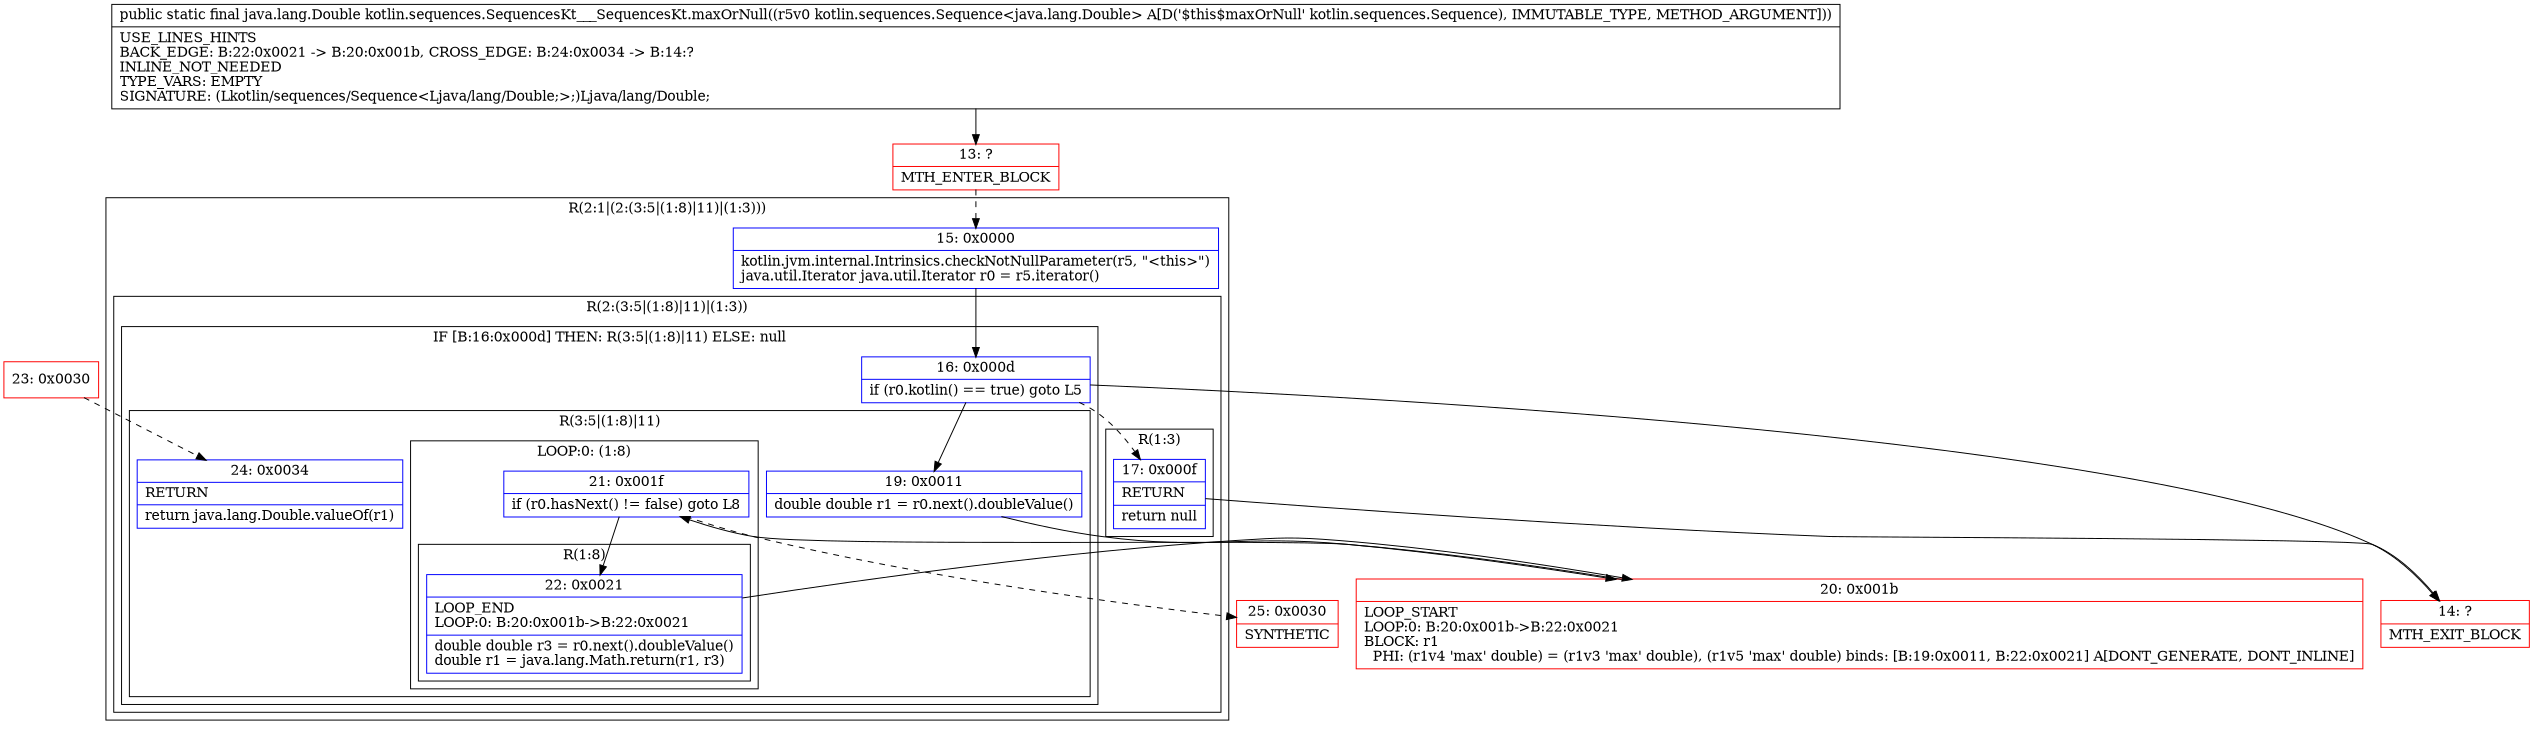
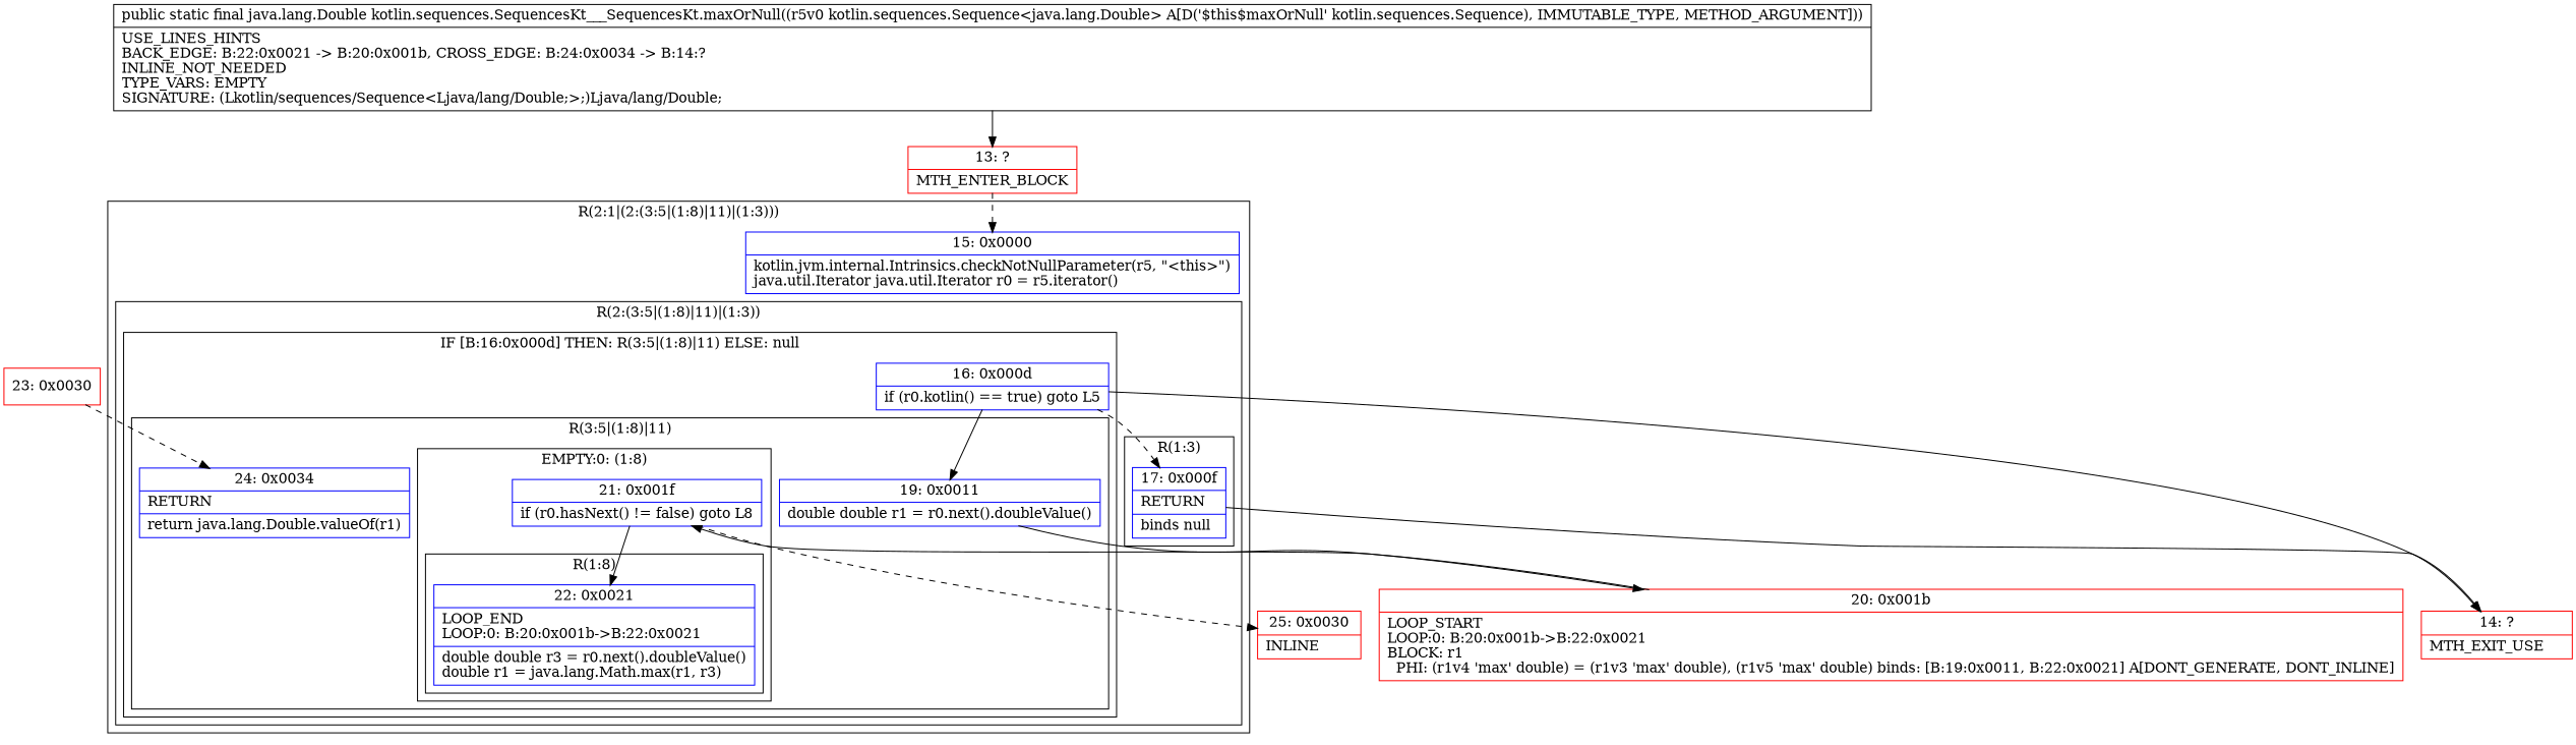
  digraph {
    node [color=blue shape=record]
-   n1 [label="{22\:\ 0x0021|LOOP_END\lLOOP:0: B:20:0x001b\-\>B:22:0x0021\l|double double r3 = r0.next().doubleValue()\ldouble r1 = java.lang.Math.return(r1, r3)\l}"]
+   n1 [label="{22\:\ 0x0021|LOOP_END\lLOOP:0: B:20:0x001b\-\>B:22:0x0021\l|double double r3 = r0.next().doubleValue()\ldouble r1 = java.lang.Math.max(r1, r3)\l}"]
    n2 [label="{21\:\ 0x001f|if (r0.hasNext() != false) goto L8\l}"]
    n3 [label="{19\:\ 0x0011|double double r1 = r0.next().doubleValue()\l}"]
    n4 [label="{24\:\ 0x0034|RETURN\l|return java.lang.Double.valueOf(r1)\l}"]
    n5 [label="{16\:\ 0x000d|if (r0.kotlin() == true) goto L5\l}"]
-   n6 [label="{17\:\ 0x000f|RETURN\l|return null\l}"]
+   n6 [label="{17\:\ 0x000f|RETURN\l|binds null\l}"]
    n7 [label="{15\:\ 0x0000|kotlin.jvm.internal.Intrinsics.checkNotNullParameter(r5, \"\<this\>\")\ljava.util.Iterator java.util.Iterator r0 = r5.iterator()\l}"]
    n8 [color=red label="{20\:\ 0x001b|LOOP_START\lLOOP:0: B:20:0x001b\-\>B:22:0x0021\lBLOCK: r1 \l  PHI: (r1v4 'max' double) = (r1v3 'max' double), (r1v5 'max' double) binds: [B:19:0x0011, B:22:0x0021] A[DONT_GENERATE, DONT_INLINE]\l}"]
-   n9 [color=red label="{25\:\ 0x0030|SYNTHETIC\l}"]
-   n10 [color=red label="{14\:\ ?|MTH_EXIT_BLOCK\l}"]
+   n9 [color=red label="{25\:\ 0x0030|INLINE\l}"]
+   n10 [color=red label="{14\:\ ?|MTH_EXIT_USE\l}"]
    n11 [color=red label="{13\:\ ?|MTH_ENTER_BLOCK\l}"]
    n12 [color=red label="{23\:\ 0x0030}"]
    n13 [label="{public static final java.lang.Double kotlin.sequences.SequencesKt___SequencesKt.maxOrNull((r5v0 kotlin.sequences.Sequence\<java.lang.Double\> A[D('$this$maxOrNull' kotlin.sequences.Sequence), IMMUTABLE_TYPE, METHOD_ARGUMENT]))  | USE_LINES_HINTS\lBACK_EDGE: B:22:0x0021 \-\> B:20:0x001b, CROSS_EDGE: B:24:0x0034 \-\> B:14:?\lINLINE_NOT_NEEDED\lTYPE_VARS: EMPTY\lSIGNATURE: (Lkotlin\/sequences\/Sequence\<Ljava\/lang\/Double;\>;)Ljava\/lang\/Double;\l}" color=""]
    subgraph cluster_1 {
      label="R(2:1|(2:(3:5|(1:8)|11)|(1:3)))"
      n7
      subgraph cluster_2 {
        label="R(2:(3:5|(1:8)|11)|(1:3))"
        subgraph cluster_3 {
          label="IF [B:16:0x000d] THEN: R(3:5|(1:8)|11) ELSE: null"
          n5
          subgraph cluster_4 {
            label="R(3:5|(1:8)|11)"
            n3
            n4
            subgraph cluster_5 {
-             label="LOOP:0: (1:8)"
+             label="EMPTY:0: (1:8)"
              n2
              subgraph cluster_6 {
                label="R(1:8)"
                n1
              }
            }
          }
        }
        subgraph cluster_7 {
          label="R(1:3)"
          n6
        }
      }
    }
-   n1 -> n8
    n2 -> n1
    n2 -> n9 [style=dashed]
    n3 -> n8
    n5 -> n3
    n5 -> n6 [style=dashed]
    n5 -> n10
    n6 -> n10
-   n7 -> n5
    n8 -> n2
    n11 -> n7 [style=dashed]
    n12 -> n4 [style=dashed]
    n13 -> n11
  }
